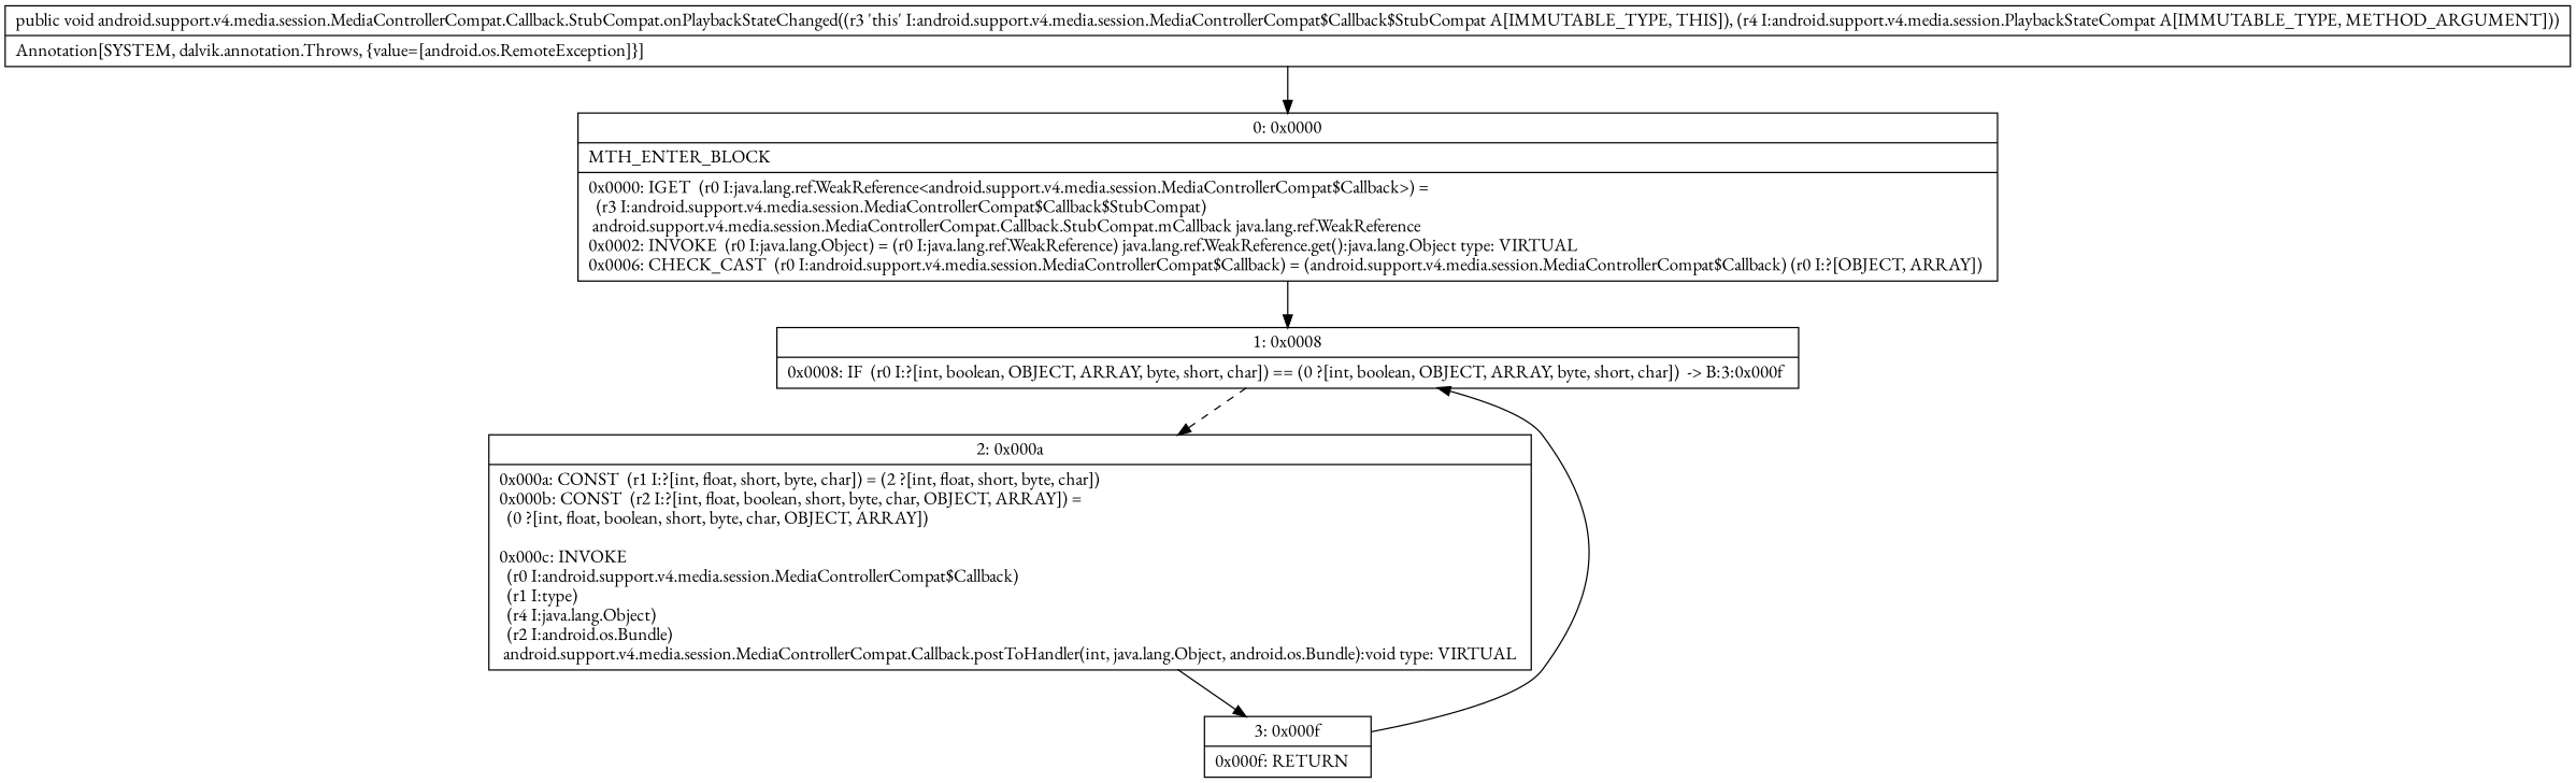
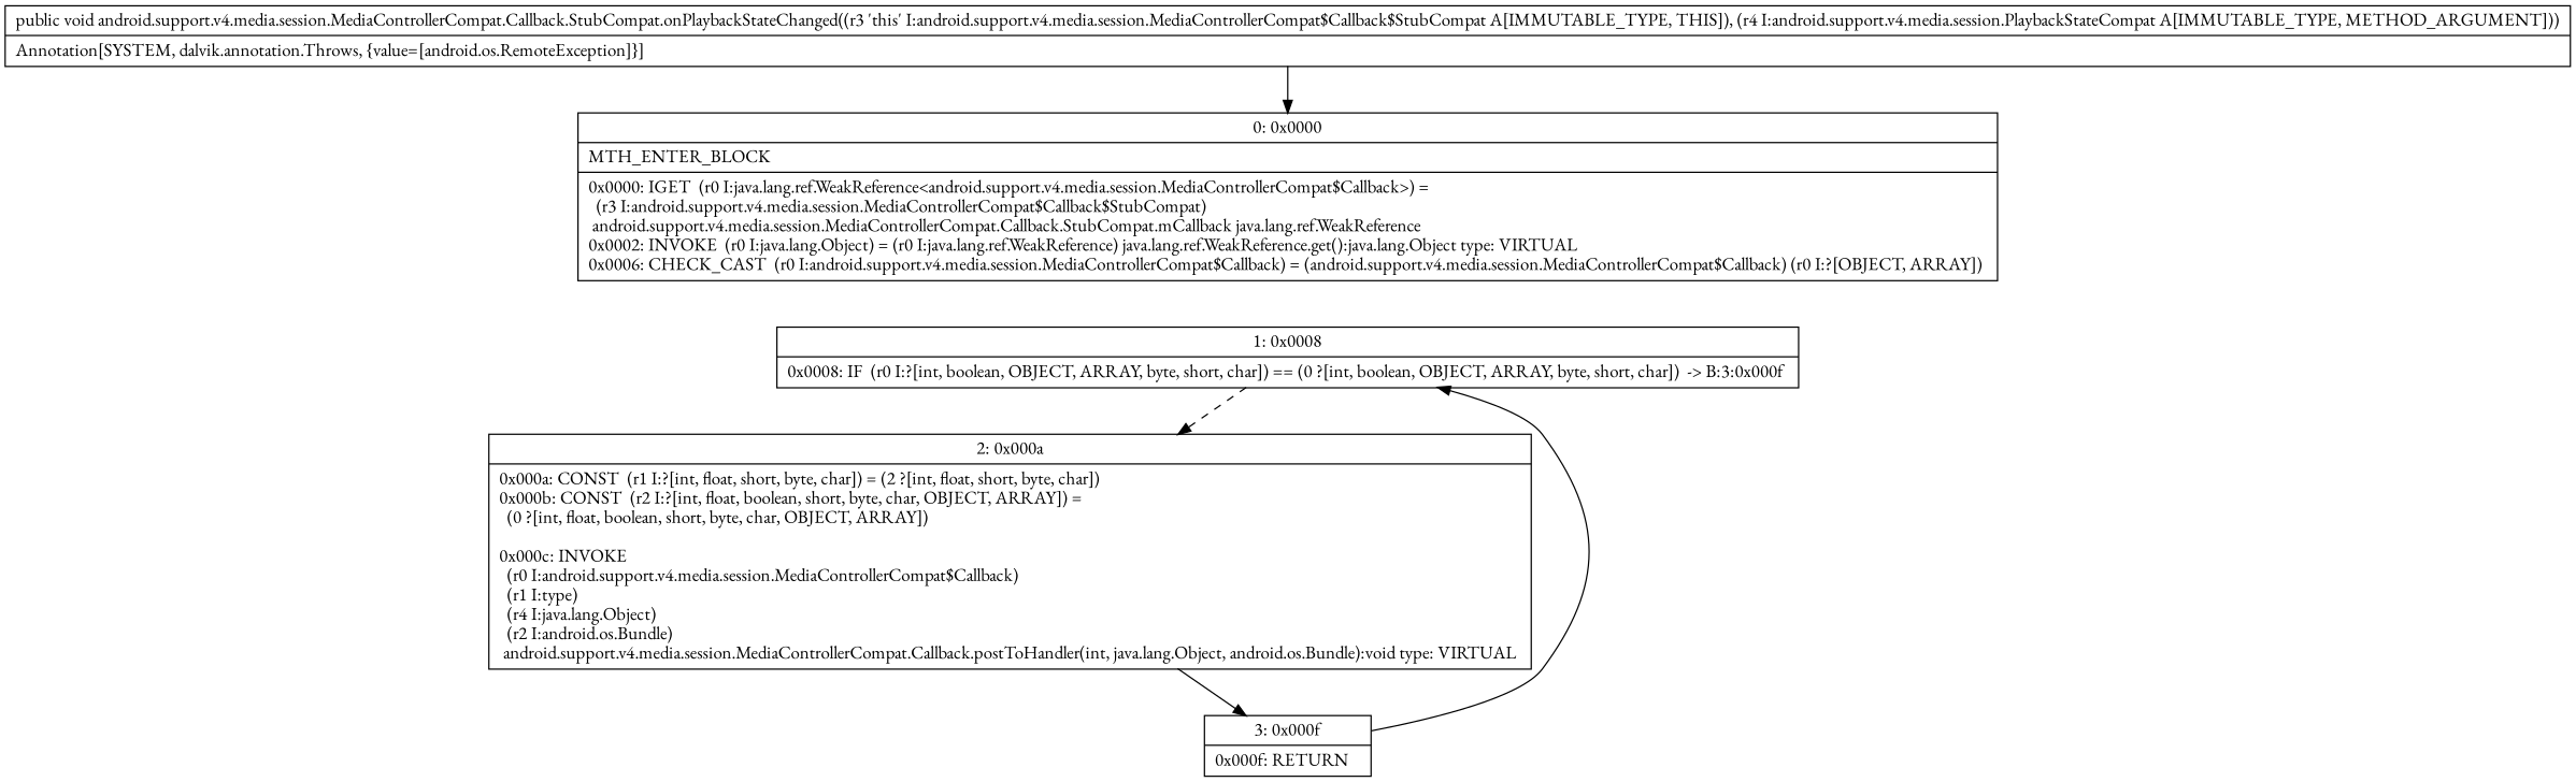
  digraph {
    fontname="EB Garamond"
    node [fontname="EB Garamond" shape=record]
    edge [fontname="EB Garamond"]
    n1 [label="{0\:\ 0x0000|MTH_ENTER_BLOCK\l|0x0000: IGET  (r0 I:java.lang.ref.WeakReference\<android.support.v4.media.session.MediaControllerCompat$Callback\>) = \l  (r3 I:android.support.v4.media.session.MediaControllerCompat$Callback$StubCompat)\l android.support.v4.media.session.MediaControllerCompat.Callback.StubCompat.mCallback java.lang.ref.WeakReference \l0x0002: INVOKE  (r0 I:java.lang.Object) = (r0 I:java.lang.ref.WeakReference) java.lang.ref.WeakReference.get():java.lang.Object type: VIRTUAL \l0x0006: CHECK_CAST  (r0 I:android.support.v4.media.session.MediaControllerCompat$Callback) = (android.support.v4.media.session.MediaControllerCompat$Callback) (r0 I:?[OBJECT, ARRAY]) \l}"]
    n2 [label="{1\:\ 0x0008|0x0008: IF  (r0 I:?[int, boolean, OBJECT, ARRAY, byte, short, char]) == (0 ?[int, boolean, OBJECT, ARRAY, byte, short, char])  \-\> B:3:0x000f \l}"]
    n3 [label="{2\:\ 0x000a|0x000a: CONST  (r1 I:?[int, float, short, byte, char]) = (2 ?[int, float, short, byte, char]) \l0x000b: CONST  (r2 I:?[int, float, boolean, short, byte, char, OBJECT, ARRAY]) = \l  (0 ?[int, float, boolean, short, byte, char, OBJECT, ARRAY])\l \l0x000c: INVOKE  \l  (r0 I:android.support.v4.media.session.MediaControllerCompat$Callback)\l  (r1 I:type)\l  (r4 I:java.lang.Object)\l  (r2 I:android.os.Bundle)\l android.support.v4.media.session.MediaControllerCompat.Callback.postToHandler(int, java.lang.Object, android.os.Bundle):void type: VIRTUAL \l}"]
    n4 [label="{3\:\ 0x000f|0x000f: RETURN   \l}"]
    n5 [label="{public void android.support.v4.media.session.MediaControllerCompat.Callback.StubCompat.onPlaybackStateChanged((r3 'this' I:android.support.v4.media.session.MediaControllerCompat$Callback$StubCompat A[IMMUTABLE_TYPE, THIS]), (r4 I:android.support.v4.media.session.PlaybackStateCompat A[IMMUTABLE_TYPE, METHOD_ARGUMENT]))  | Annotation[SYSTEM, dalvik.annotation.Throws, \{value=[android.os.RemoteException]\}]\l}"]
-   n1 -> n2
    n2 -> n3 [style=dashed]
    n3 -> n4
    n4 -> n2
    n5 -> n1
  }
